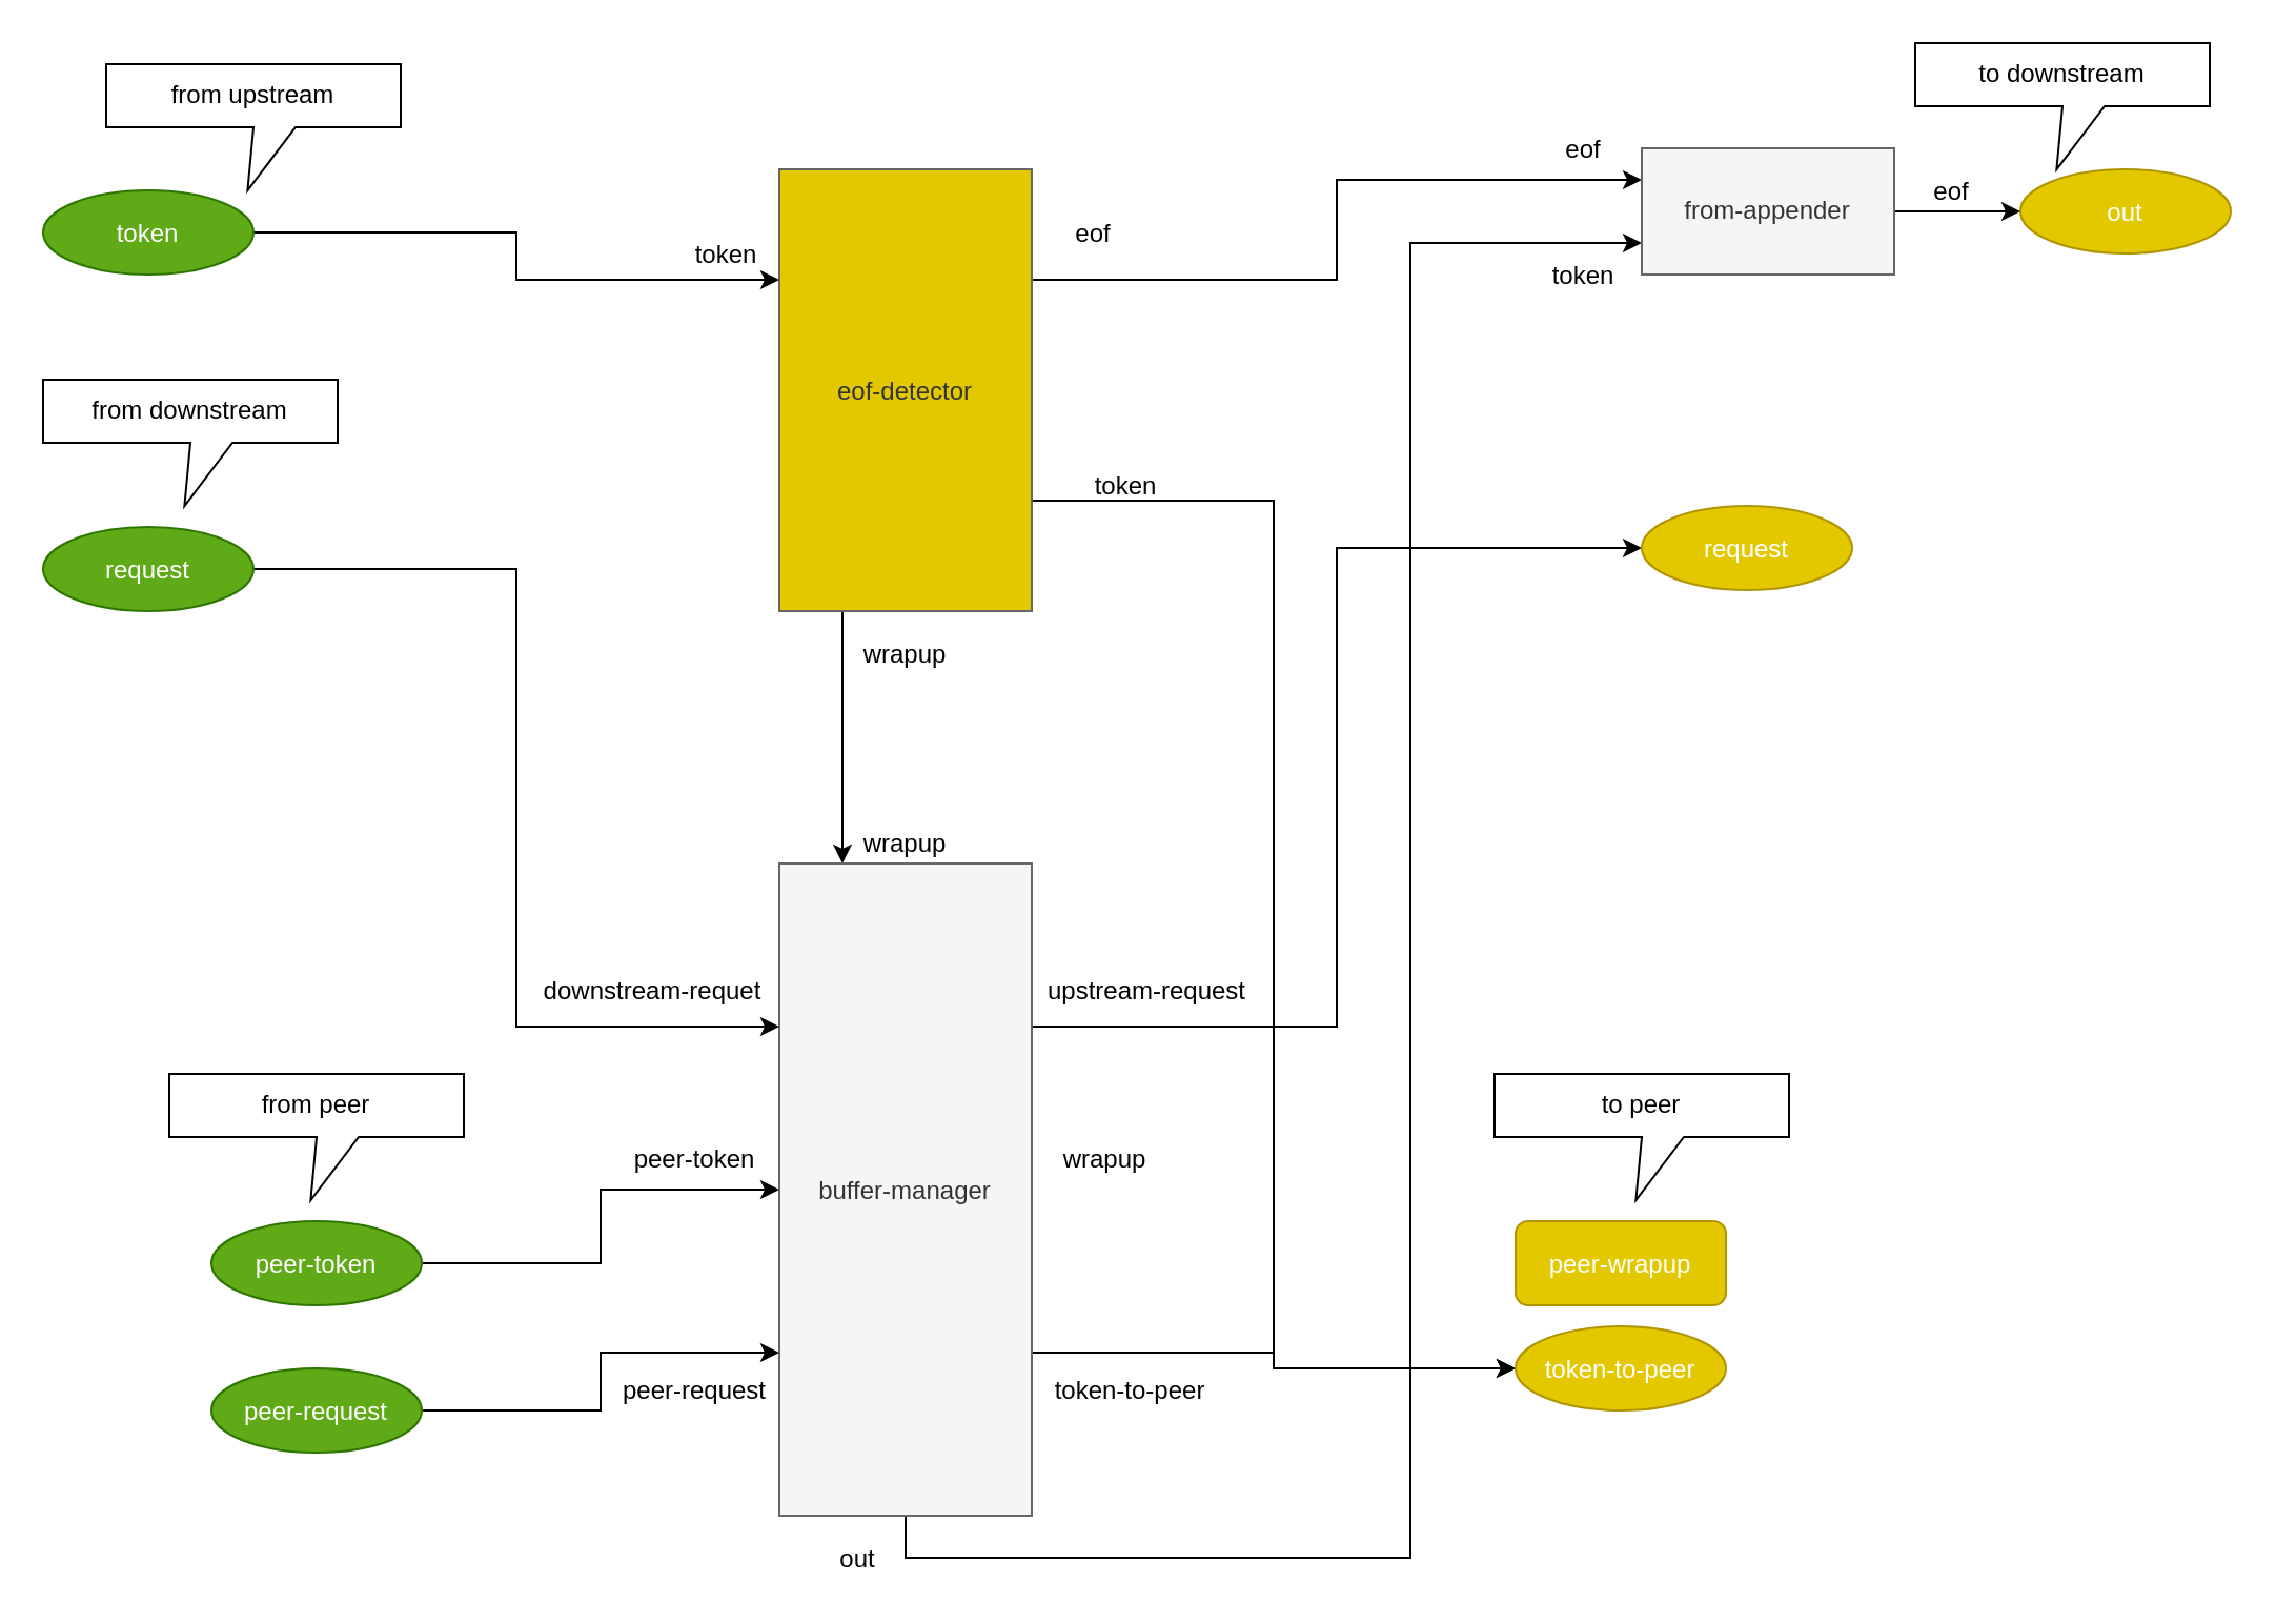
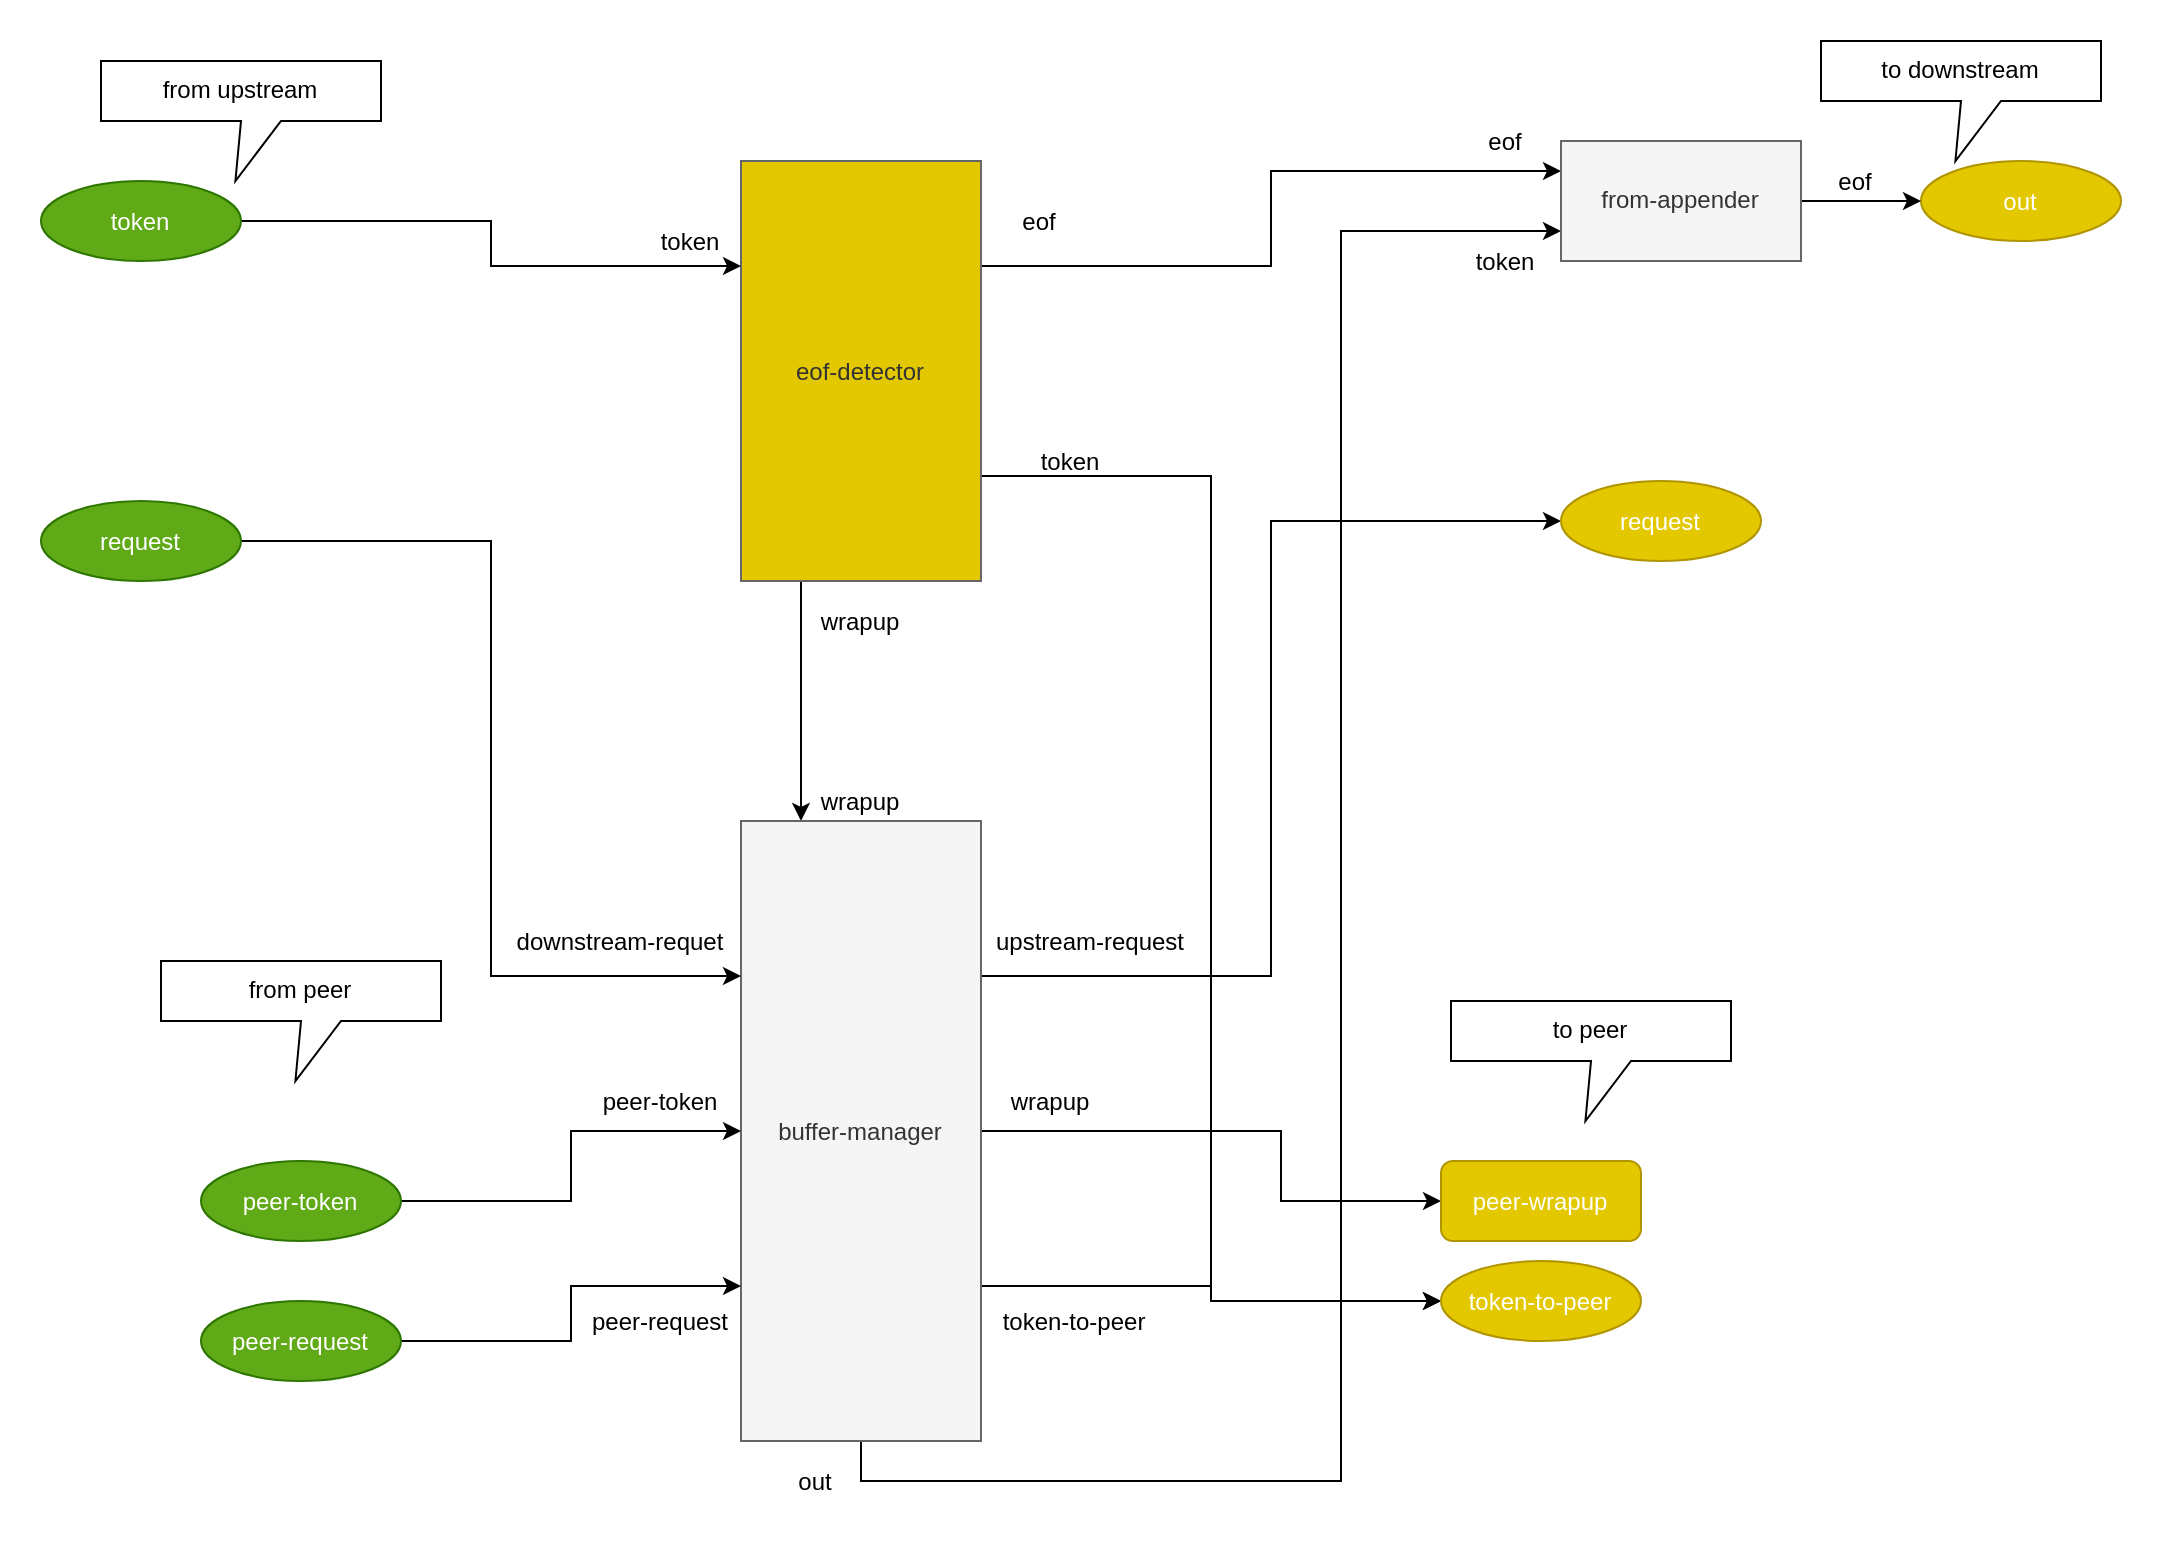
  <mxCell id="0" />
  <mxCell id="1" parent="0" />
  <mxCell id="2" style="edgeStyle=orthogonalEdgeStyle;rounded=0;orthogonalLoop=1;jettySize=auto;html=1;exitX=0.25;exitY=1;exitDx=0;exitDy=0;entryX=0.25;entryY=0;entryDx=0;entryDy=0;" parent="1" source="5" target="10" edge="1"><mxGeometry relative="1" as="geometry" /></mxCell>
  <mxCell id="3" style="edgeStyle=orthogonalEdgeStyle;rounded=0;orthogonalLoop=1;jettySize=auto;html=1;exitX=1;exitY=0.75;exitDx=0;exitDy=0;entryX=0;entryY=0.5;entryDx=0;entryDy=0;" parent="1" source="5" target="18" edge="1"><mxGeometry relative="1" as="geometry" /></mxCell>
  <mxCell id="4" style="edgeStyle=orthogonalEdgeStyle;rounded=0;orthogonalLoop=1;jettySize=auto;html=1;exitX=1;exitY=0.25;exitDx=0;exitDy=0;entryX=0;entryY=0.25;entryDx=0;entryDy=0;" edge="1" parent="1" source="5" target="40"><mxGeometry relative="1" as="geometry" /></mxCell>
  <mxCell id="5" value="eof-detector" style="rounded=0;fillColor=#e3c800;strokeColor=#666666;fontColor=#333333;" parent="1" vertex="1"><mxGeometry x="370" y="80" width="120" height="210" as="geometry" /></mxCell>
+ <mxCell id="6" style="edgeStyle=orthogonalEdgeStyle;rounded=0;orthogonalLoop=1;jettySize=auto;html=1;exitX=1;exitY=0.5;exitDx=0;exitDy=0;entryX=0;entryY=0.5;entryDx=0;entryDy=0;" parent="1" source="10" target="17" edge="1"><mxGeometry relative="1" as="geometry"><Array as="points"><mxPoint x="640" y="565" /><mxPoint x="640" y="600" /></Array></mxGeometry></mxCell>
  <mxCell id="7" style="edgeStyle=orthogonalEdgeStyle;rounded=0;orthogonalLoop=1;jettySize=auto;html=1;exitX=1;exitY=0.75;exitDx=0;exitDy=0;" parent="1" source="10" target="18" edge="1"><mxGeometry relative="1" as="geometry" /></mxCell>
  <mxCell id="8" style="edgeStyle=orthogonalEdgeStyle;rounded=0;orthogonalLoop=1;jettySize=auto;html=1;exitX=1;exitY=0.25;exitDx=0;exitDy=0;entryX=0;entryY=0.5;entryDx=0;entryDy=0;" parent="1" source="10" target="16" edge="1"><mxGeometry relative="1" as="geometry" /></mxCell>
  <mxCell id="9" style="edgeStyle=orthogonalEdgeStyle;rounded=0;orthogonalLoop=1;jettySize=auto;html=1;exitX=0.5;exitY=1;exitDx=0;exitDy=0;entryX=0;entryY=0.75;entryDx=0;entryDy=0;" edge="1" parent="1" source="10" target="40"><mxGeometry relative="1" as="geometry"><Array as="points"><mxPoint x="430" y="740" /><mxPoint x="670" y="740" /><mxPoint x="670" y="115" /></Array></mxGeometry></mxCell>
  <mxCell id="10" value="buffer-manager" style="rounded=0;fillColor=#f5f5f5;strokeColor=#666666;fontColor=#333333;" parent="1" vertex="1"><mxGeometry x="370" y="410" width="120" height="310" as="geometry" /></mxCell>
  <mxCell id="11" style="edgeStyle=orthogonalEdgeStyle;rounded=0;orthogonalLoop=1;jettySize=auto;html=1;exitX=1;exitY=0.5;exitDx=0;exitDy=0;entryX=0;entryY=0.25;entryDx=0;entryDy=0;" parent="1" source="12" target="5" edge="1"><mxGeometry relative="1" as="geometry" /></mxCell>
  <mxCell id="12" value="token" style="ellipse;fillColor=#60a917;strokeColor=#2D7600;fontColor=#ffffff;" parent="1" vertex="1"><mxGeometry x="20" y="90" width="100" height="40" as="geometry" /></mxCell>
  <mxCell id="13" style="edgeStyle=orthogonalEdgeStyle;rounded=0;orthogonalLoop=1;jettySize=auto;html=1;exitX=1;exitY=0.5;exitDx=0;exitDy=0;entryX=0;entryY=0.25;entryDx=0;entryDy=0;" parent="1" source="14" target="10" edge="1"><mxGeometry relative="1" as="geometry" /></mxCell>
  <mxCell id="14" value="request" style="ellipse;fillColor=#60a917;strokeColor=#2D7600;fontColor=#ffffff;" parent="1" vertex="1"><mxGeometry x="20" y="250" width="100" height="40" as="geometry" /></mxCell>
  <mxCell id="15" value="out" style="ellipse;fillColor=#e3c800;strokeColor=#B09500;fontColor=#ffffff;" parent="1" vertex="1"><mxGeometry x="960" y="80" width="100" height="40" as="geometry" /></mxCell>
  <mxCell id="16" value="request" style="ellipse;fillColor=#e3c800;strokeColor=#B09500;fontColor=#ffffff;" parent="1" vertex="1"><mxGeometry x="780" y="240" width="100" height="40" as="geometry" /></mxCell>
  <mxCell id="17" value="peer-wrapup" style="fillColor=#e3c800;strokeColor=#B09500;fontColor=#ffffff;rounded=1;" parent="1" vertex="1"><mxGeometry x="720" y="580" width="100" height="40" as="geometry" /></mxCell>
  <mxCell id="18" value="token-to-peer" style="ellipse;fillColor=#e3c800;strokeColor=#B09500;fontColor=#ffffff;" parent="1" vertex="1"><mxGeometry x="720" y="630" width="100" height="40" as="geometry" /></mxCell>
  <mxCell id="19" value="token" style="text;strokeColor=none;fillColor=none;align=center;verticalAlign=middle;rounded=0;" parent="1" vertex="1"><mxGeometry x="320" y="110" width="50" height="20" as="geometry" /></mxCell>
  <mxCell id="20" value="token-to-peer" style="text;strokeColor=none;fillColor=none;align=center;verticalAlign=middle;rounded=0;" parent="1" vertex="1"><mxGeometry x="502" y="650" width="70" height="20" as="geometry" /></mxCell>
  <mxCell id="21" value="wrapup" style="text;strokeColor=none;fillColor=none;align=center;verticalAlign=middle;rounded=0;" parent="1" vertex="1"><mxGeometry x="490" y="540" width="70" height="20" as="geometry" /></mxCell>
  <mxCell id="22" style="edgeStyle=orthogonalEdgeStyle;rounded=0;orthogonalLoop=1;jettySize=auto;html=1;exitX=1;exitY=0.5;exitDx=0;exitDy=0;" parent="1" source="23" target="10" edge="1"><mxGeometry relative="1" as="geometry" /></mxCell>
  <mxCell id="23" value="peer-token" style="ellipse;fillColor=#60a917;strokeColor=#2D7600;fontColor=#ffffff;" parent="1" vertex="1"><mxGeometry x="100" y="580" width="100" height="40" as="geometry" /></mxCell>
  <mxCell id="24" style="edgeStyle=orthogonalEdgeStyle;rounded=0;orthogonalLoop=1;jettySize=auto;html=1;exitX=1;exitY=0.5;exitDx=0;exitDy=0;entryX=0;entryY=0.75;entryDx=0;entryDy=0;" parent="1" source="25" target="10" edge="1"><mxGeometry relative="1" as="geometry" /></mxCell>
  <mxCell id="25" value="peer-request" style="ellipse;fillColor=#60a917;strokeColor=#2D7600;fontColor=#ffffff;" parent="1" vertex="1"><mxGeometry x="100" y="650" width="100" height="40" as="geometry" /></mxCell>
  <mxCell id="26" value="peer-token" style="text;strokeColor=none;fillColor=none;align=center;verticalAlign=middle;rounded=0;" parent="1" vertex="1"><mxGeometry x="290" y="540" width="80" height="20" as="geometry" /></mxCell>
  <mxCell id="27" value="peer-request" style="text;strokeColor=none;fillColor=none;align=center;verticalAlign=middle;rounded=0;" parent="1" vertex="1"><mxGeometry x="290" y="650" width="80" height="20" as="geometry" /></mxCell>
  <mxCell id="28" value="token" style="text;strokeColor=none;fillColor=none;align=center;verticalAlign=middle;rounded=0;" parent="1" vertex="1"><mxGeometry x="500" y="220" width="70" height="20" as="geometry" /></mxCell>
  <mxCell id="29" value="downstream-requet" style="text;strokeColor=none;fillColor=none;align=center;verticalAlign=middle;rounded=0;" parent="1" vertex="1"><mxGeometry x="250" y="460" width="120" height="20" as="geometry" /></mxCell>
  <mxCell id="30" value="upstream-request" style="text;strokeColor=none;fillColor=none;align=center;verticalAlign=middle;rounded=0;" parent="1" vertex="1"><mxGeometry x="490" y="460" width="110" height="20" as="geometry" /></mxCell>
  <mxCell id="31" value="wrapup" style="text;strokeColor=none;fillColor=none;align=center;verticalAlign=middle;rounded=0;" parent="1" vertex="1"><mxGeometry x="410" y="300" width="40" height="20" as="geometry" /></mxCell>
  <mxCell id="32" value="wrapup" style="text;strokeColor=none;fillColor=none;align=center;verticalAlign=middle;rounded=0;" parent="1" vertex="1"><mxGeometry x="410" y="390" width="40" height="20" as="geometry" /></mxCell>
  <mxCell id="33" value="out" style="text;strokeColor=none;fillColor=none;align=center;verticalAlign=middle;rounded=0;" parent="1" vertex="1"><mxGeometry x="390" y="730" width="35" height="20" as="geometry" /></mxCell>
- <mxCell id="34" value="from peer" style="shape=callout;whiteSpace=wrap;html=1;perimeter=calloutPerimeter;fillColor=none;position2=0.48;" parent="1" vertex="1"><mxGeometry x="80" y="510" width="140" height="60" as="geometry" /></mxCell>
- <mxCell id="35" value="to peer" style="shape=callout;whiteSpace=wrap;html=1;perimeter=calloutPerimeter;fillColor=none;position2=0.48;" parent="1" vertex="1"><mxGeometry x="710" y="510" width="140" height="60" as="geometry" /></mxCell>
+ <mxCell id="34" value="from peer" style="shape=callout;whiteSpace=wrap;html=1;perimeter=calloutPerimeter;fillColor=none;position2=0.48;" parent="1" vertex="1"><mxGeometry x="80" y="480" width="140" height="60" as="geometry" /></mxCell>
+ <mxCell id="35" value="to peer" style="shape=callout;whiteSpace=wrap;html=1;perimeter=calloutPerimeter;fillColor=none;position2=0.48;" parent="1" vertex="1"><mxGeometry x="725" y="500" width="140" height="60" as="geometry" /></mxCell>
  <mxCell id="36" value="from upstream" style="shape=callout;whiteSpace=wrap;html=1;perimeter=calloutPerimeter;fillColor=none;position2=0.48;" parent="1" vertex="1"><mxGeometry x="50" y="30" width="140" height="60" as="geometry" /></mxCell>
  <mxCell id="37" value="to downstream" style="shape=callout;whiteSpace=wrap;html=1;perimeter=calloutPerimeter;fillColor=none;position2=0.48;" parent="1" vertex="1"><mxGeometry x="910" y="20" width="140" height="60" as="geometry" /></mxCell>
- <mxCell id="38" value="from downstream" style="shape=callout;whiteSpace=wrap;html=1;perimeter=calloutPerimeter;fillColor=none;position2=0.48;" parent="1" vertex="1"><mxGeometry x="20" y="180" width="140" height="60" as="geometry" /></mxCell>
  <mxCell id="39" style="edgeStyle=orthogonalEdgeStyle;rounded=0;orthogonalLoop=1;jettySize=auto;html=1;exitX=1;exitY=0.5;exitDx=0;exitDy=0;" edge="1" parent="1" source="40" target="15"><mxGeometry relative="1" as="geometry" /></mxCell>
  <mxCell id="40" value="from-appender" style="rounded=0;whiteSpace=wrap;html=1;fillColor=#f5f5f5;strokeColor=#666666;fontColor=#333333;" vertex="1" parent="1"><mxGeometry x="780" y="70" width="120" height="60" as="geometry" /></mxCell>
  <mxCell id="41" value="eof" style="text;strokeColor=none;fillColor=none;align=center;verticalAlign=middle;rounded=0;" vertex="1" parent="1"><mxGeometry x="502" y="100" width="35" height="20" as="geometry" /></mxCell>
  <mxCell id="42" value="eof" style="text;strokeColor=none;fillColor=none;align=center;verticalAlign=middle;rounded=0;" vertex="1" parent="1"><mxGeometry x="735" y="60" width="35" height="20" as="geometry" /></mxCell>
  <mxCell id="43" value="token" style="text;strokeColor=none;fillColor=none;align=center;verticalAlign=middle;rounded=0;" vertex="1" parent="1"><mxGeometry x="735" y="120" width="35" height="20" as="geometry" /></mxCell>
  <mxCell id="44" value="eof" style="text;strokeColor=none;fillColor=none;align=center;verticalAlign=middle;rounded=0;" vertex="1" parent="1"><mxGeometry x="910" y="80" width="35" height="20" as="geometry" /></mxCell>
